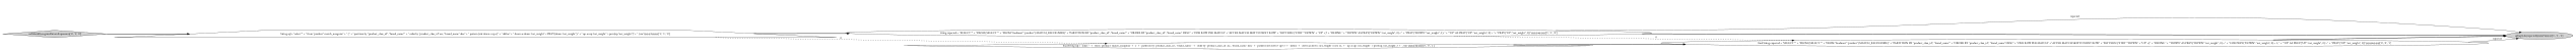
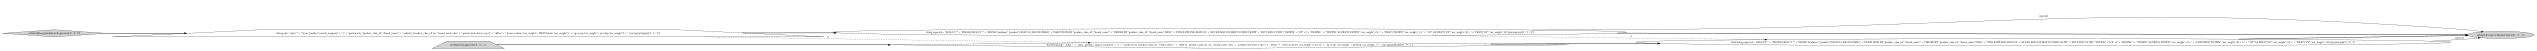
  digraph {
    fontname="EB Garamond"
    rankdir=LR
    node [fillcolor=white fontname="EB Garamond" shape=ellipse style=filled]
    edge [fontname="EB Garamond" style=bold]
    n1 [label="final String sql = \"select *\" + \" from \"product\" match_recognize\" + \" (\" + \" partition by \"product_class_id\", \"brand_name\"\" + \" order by \"product_class_id\" asc, \"brand_name\" desc\" + \" pattern (strt down+ up+)\" + \" define\" + \" down as down.\"net_weight\" in (0, 1),\" + \" up as up.\"net_weight\" > prev(up.\"net_weight\")\" + \" ) mr\"@@@3@@@['0', '0', '1']" shape=diamond]
    n2 [label="final String expected = \"SELECT *\" + \"FROM (SELECT *\" + \"FROM \"foodmart\".\"product\") MATCH_RECOGNIZE(\" + \"PARTITION BY \"product_class_id\", \"brand_name\"\" + \"ORDER BY \"product_class_id\", \"brand_name\" DESC\" + \"ONE ROW PER MATCH\" + \"AFTER MATCH SKIP TO NEXT ROW\" + \"PATTERN (\"STRT\" \"DOWN\" + \"UP\" +)\" + \"DEFINE \" + \"\"DOWN\" AS PREV(\"DOWN\".\"net_weight\", 0) = \" + \"0 OR PREV(\"DOWN\".\"net_weight\", 0) = 1, \" + \"\"UP\" AS PREV(\"UP\".\"net_weight\", 0) > \" + \"PREV(\"UP\".\"net_weight\", 1))\"@@@4@@@['0', '0', '1']"]
    n3 [fillcolor=lightgray label="sql(sql).ok(expected)@@@5@@@['1', '1', '1']"]
    n4 [label="String expected = \"SELECT *\" + \"FROM (SELECT *\" + \"FROM \"foodmart\".\"product\") MATCH_RECOGNIZE(\" + \"PARTITION BY \"product_class_id\", \"brand_name\"\" + \"ORDER BY \"product_class_id\", \"brand_name\" DESC\" + \"ONE ROW PER MATCH\" + \"AFTER MATCH SKIP TO NEXT ROW\" + \"PATTERN (\"STRT\" \"DOWN\" + \"UP\" +)\" + \"DEFINE \" + \"\"DOWN\" AS PREV(\"DOWN\".\"net_weight\", 0) < \" + \"PREV(\"DOWN\".\"net_weight\", 1), \" + \"\"UP\" AS PREV(\"UP\".\"net_weight\", 0) > \" + \"PREV(\"UP\".\"net_weight\", 1))\"@@@4@@@['1', '1', '0']"]
    n5 [fillcolor=lightgray label="testMatchRecognizePatternExpression['0', '1', '0']" shape=diamond]
    n6 [label="String sql = \"select *\" + \" from \"product\" match_recognize\" + \" (\" + \" partition by \"product_class_id\", \"brand_name\"\" + \" order by \"product_class_id\" asc, \"brand_name\" desc\" + \" pattern (strt down+ up+)\" + \" define\" + \" down as down.\"net_weight\" < PREV(down.\"net_weight\"),\" + \" up as up.\"net_weight\" > prev(up.\"net_weight\")\" + \" ) mr\"@@@3@@@['1', '1', '0']" shape=trapezium]
+   n7 [fillcolor=lightgray label="testMatchRecognizeIn['0', '0', '1']" shape=trapezium]
    n1 -> n2
    n2 -> n3
    n2 -> n3 [label=expected style=solid]
    n4 -> n2 [label=0 style=dashed]
    n4 -> n3 [label=expected style=solid]
    n4 -> n3
    n5 -> n6
    n6 -> n1 [label=0 style=dashed]
    n6 -> n4
+   n7 -> n1
  }
